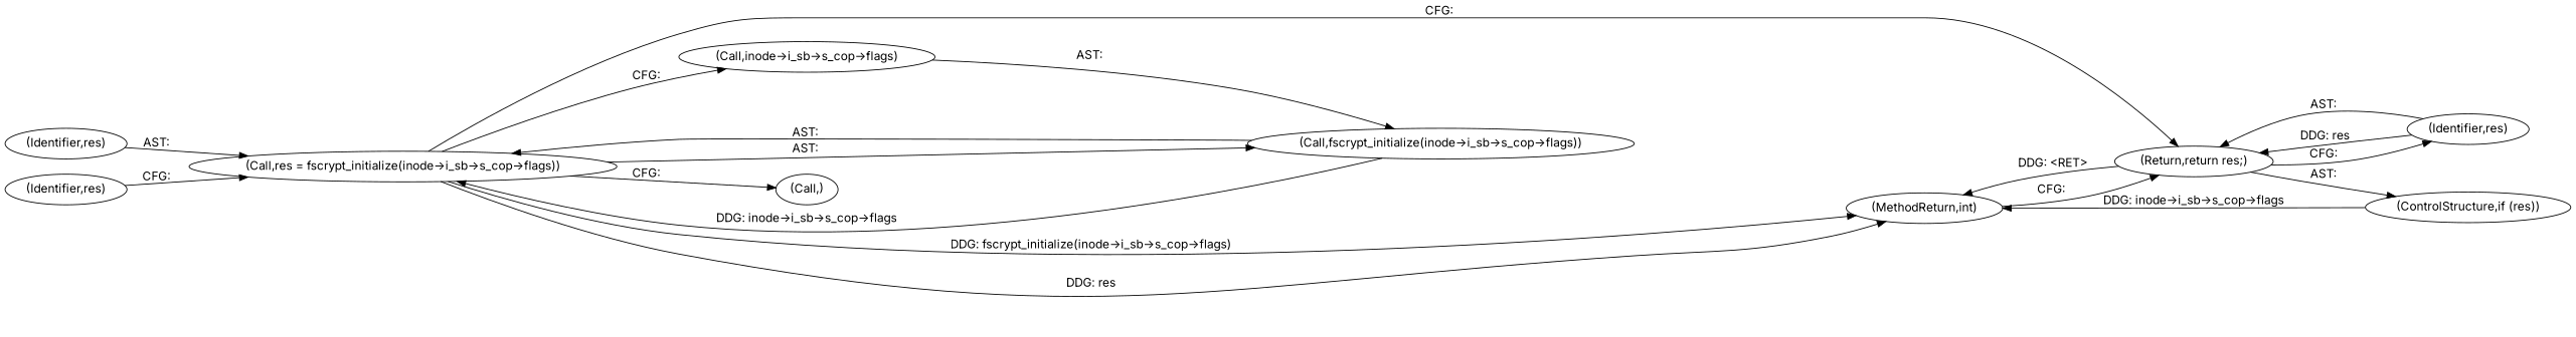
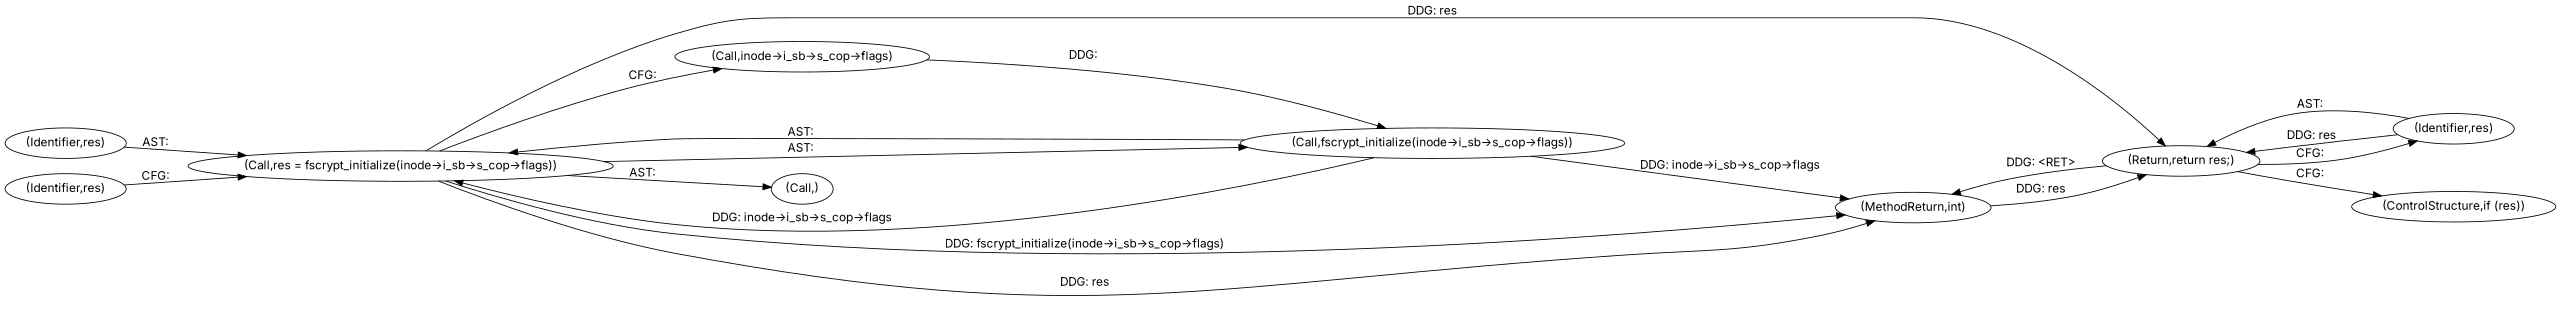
  digraph {
    fontname=Inter
    rankdir=LR
    node [fontname=Inter]
    edge [fontname=Inter]
    n1 [label="(Call,res = fscrypt_initialize(inode->i_sb->s_cop->flags))"]
    n2 [label="(Call,fscrypt_initialize(inode->i_sb->s_cop->flags))"]
    n3 [label="(Return,return res;)"]
    n4 [label="(MethodReturn,int)"]
    n5 [label="(Call,)"]
    n6 [label="(Call,inode->i_sb->s_cop->flags)"]
    n7 [label="(Identifier,res)"]
    n8 [label="(ControlStructure,if (res))"]
    n9 [label="(Identifier,res)"]
    n10 [label="(Identifier,res)"]
    n1 -> n2 [label="AST: "]
-   n1 -> n3 [label="CFG: "]
+   n1 -> n3 [label="DDG: res"]
    n1 -> n4 [label="DDG: fscrypt_initialize(inode->i_sb->s_cop->flags)"]
    n1 -> n4 [label="DDG: res"]
-   n1 -> n5 [label="CFG: "]
+   n1 -> n5 [label="AST: "]
    n1 -> n6 [label="CFG: "]
    n2 -> n1 [label="AST: "]
    n2 -> n1 [label="DDG: inode->i_sb->s_cop->flags"]
-   n8 -> n4 [label="DDG: inode->i_sb->s_cop->flags"]
+   n2 -> n4 [label="DDG: inode->i_sb->s_cop->flags"]
    n3 -> n4 [label="DDG: <RET>"]
    n3 -> n7 [label="CFG: "]
-   n3 -> n8 [label="AST: "]
-   n4 -> n3 [label="CFG: "]
-   n6 -> n2 [label="AST: "]
+   n3 -> n8 [label="CFG: "]
+   n4 -> n3 [label="DDG: res"]
+   n6 -> n2 [label="DDG: "]
    n7 -> n3 [label="AST: "]
    n7 -> n3 [label="DDG: res"]
    n9 -> n1 [label="AST: "]
    n10 -> n1 [label="CFG: "]
  }
